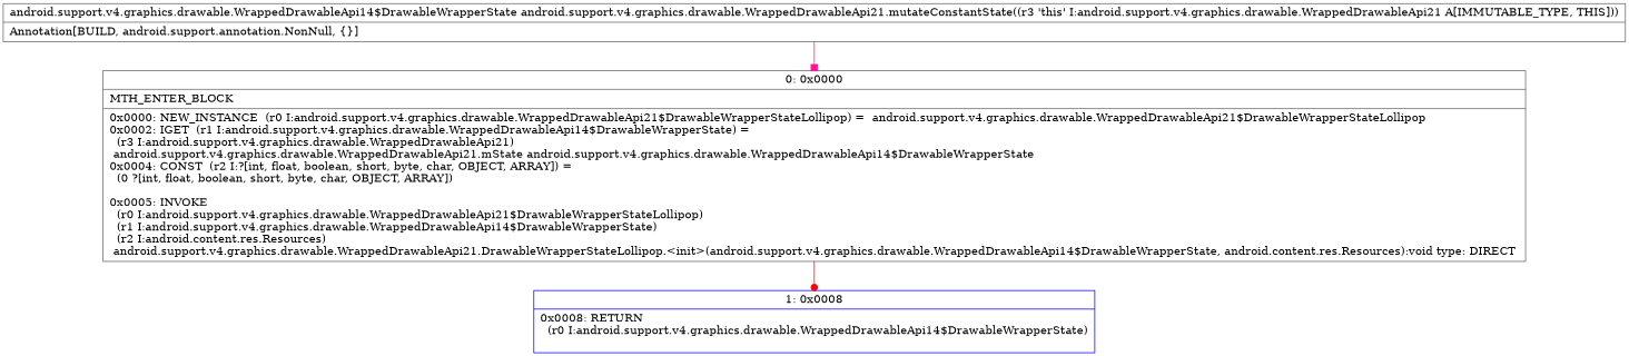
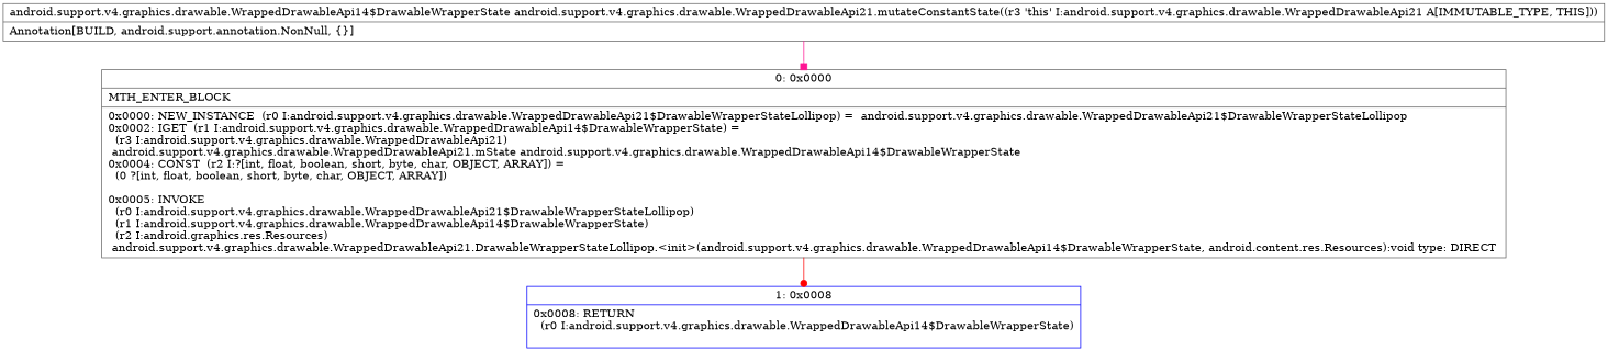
  digraph {
    node [shape=record color=gray40]
-   n1 [label="{0\:\ 0x0000|MTH_ENTER_BLOCK\l|0x0000: NEW_INSTANCE  (r0 I:android.support.v4.graphics.drawable.WrappedDrawableApi21$DrawableWrapperStateLollipop) =  android.support.v4.graphics.drawable.WrappedDrawableApi21$DrawableWrapperStateLollipop \l0x0002: IGET  (r1 I:android.support.v4.graphics.drawable.WrappedDrawableApi14$DrawableWrapperState) = \l  (r3 I:android.support.v4.graphics.drawable.WrappedDrawableApi21)\l android.support.v4.graphics.drawable.WrappedDrawableApi21.mState android.support.v4.graphics.drawable.WrappedDrawableApi14$DrawableWrapperState \l0x0004: CONST  (r2 I:?[int, float, boolean, short, byte, char, OBJECT, ARRAY]) = \l  (0 ?[int, float, boolean, short, byte, char, OBJECT, ARRAY])\l \l0x0005: INVOKE  \l  (r0 I:android.support.v4.graphics.drawable.WrappedDrawableApi21$DrawableWrapperStateLollipop)\l  (r1 I:android.support.v4.graphics.drawable.WrappedDrawableApi14$DrawableWrapperState)\l  (r2 I:android.content.res.Resources)\l android.support.v4.graphics.drawable.WrappedDrawableApi21.DrawableWrapperStateLollipop.\<init\>(android.support.v4.graphics.drawable.WrappedDrawableApi14$DrawableWrapperState, android.content.res.Resources):void type: DIRECT \l}"]
+   n1 [label="{0\:\ 0x0000|MTH_ENTER_BLOCK\l|0x0000: NEW_INSTANCE  (r0 I:android.support.v4.graphics.drawable.WrappedDrawableApi21$DrawableWrapperStateLollipop) =  android.support.v4.graphics.drawable.WrappedDrawableApi21$DrawableWrapperStateLollipop \l0x0002: IGET  (r1 I:android.support.v4.graphics.drawable.WrappedDrawableApi14$DrawableWrapperState) = \l  (r3 I:android.support.v4.graphics.drawable.WrappedDrawableApi21)\l android.support.v4.graphics.drawable.WrappedDrawableApi21.mState android.support.v4.graphics.drawable.WrappedDrawableApi14$DrawableWrapperState \l0x0004: CONST  (r2 I:?[int, float, boolean, short, byte, char, OBJECT, ARRAY]) = \l  (0 ?[int, float, boolean, short, byte, char, OBJECT, ARRAY])\l \l0x0005: INVOKE  \l  (r0 I:android.support.v4.graphics.drawable.WrappedDrawableApi21$DrawableWrapperStateLollipop)\l  (r1 I:android.support.v4.graphics.drawable.WrappedDrawableApi14$DrawableWrapperState)\l  (r2 I:android.graphics.res.Resources)\l android.support.v4.graphics.drawable.WrappedDrawableApi21.DrawableWrapperStateLollipop.\<init\>(android.support.v4.graphics.drawable.WrappedDrawableApi14$DrawableWrapperState, android.content.res.Resources):void type: DIRECT \l}"]
    n2 [label="{1\:\ 0x0008|0x0008: RETURN  \l  (r0 I:android.support.v4.graphics.drawable.WrappedDrawableApi14$DrawableWrapperState)\l \l}" color=blue]
    n3 [label="{android.support.v4.graphics.drawable.WrappedDrawableApi14$DrawableWrapperState android.support.v4.graphics.drawable.WrappedDrawableApi21.mutateConstantState((r3 'this' I:android.support.v4.graphics.drawable.WrappedDrawableApi21 A[IMMUTABLE_TYPE, THIS]))  | Annotation[BUILD, android.support.annotation.NonNull, \{\}]\l}"]
    n1 -> n2 [color=red arrowhead=dot]
    n3 -> n1 [color=deeppink arrowhead=box]
  }
